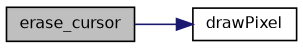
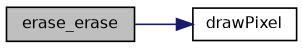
  digraph {
    rankdir=LR
    node [color=black fontname=Helvetica fontsize=10 shape=record style=filled]
-   n1 [fillcolor=grey75 fontcolor=black height=0.2 label=erase_cursor width=0.4]
+   n1 [fillcolor=grey75 fontcolor=black height=0.2 label=erase_erase width=0.4]
    n2 [fillcolor=white height=0.2 label=drawPixel width=0.4]
    n1 -> n2 [color=midnightblue fontname=Helvetica fontsize=10 labelfontname=Helvetica labelfontsize=10 style=solid]
  }
